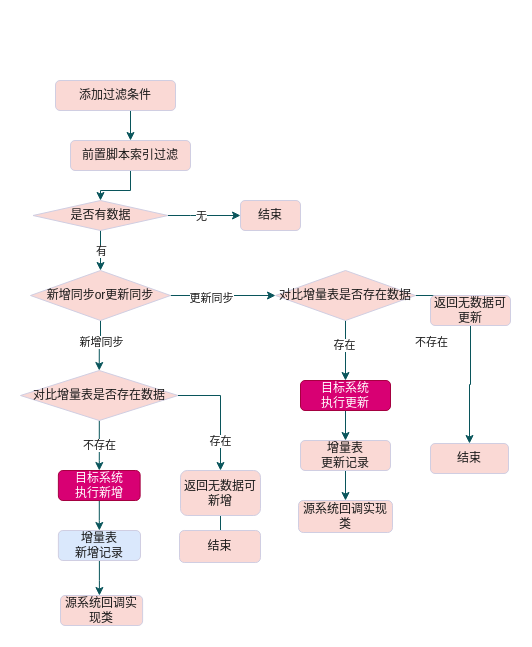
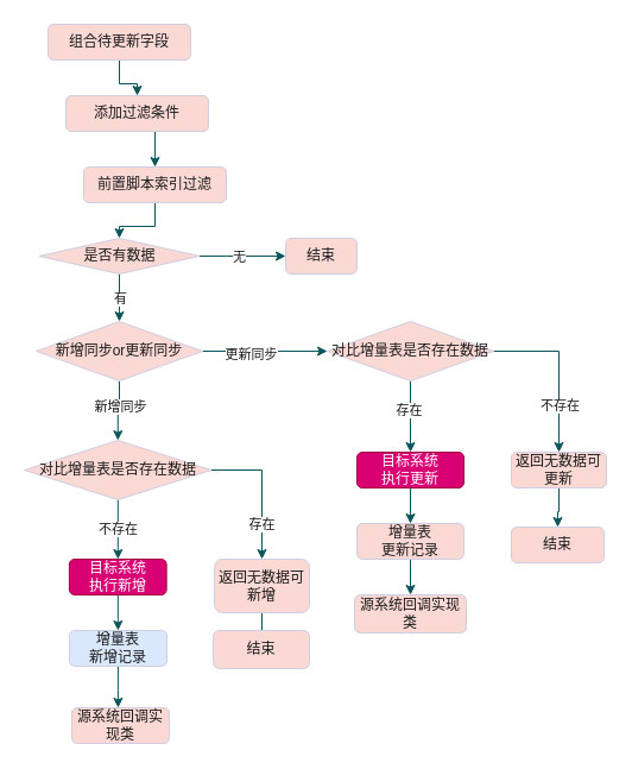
  <mxCell id="0" />
  <mxCell id="1" parent="0" />
+ <mxCell id="2" value="" style="edgeStyle=orthogonalEdgeStyle;rounded=0;orthogonalLoop=1;jettySize=auto;html=1;strokeColor=#09555B;fontColor=#1A1A1A;" edge="1" parent="1" source="3" target="22"><mxGeometry relative="1" as="geometry" /></mxCell>
+ <mxCell id="3" value="组合待更新字段" style="rounded=1;whiteSpace=wrap;html=1;fontSize=12;glass=0;strokeWidth=1;shadow=0;fillColor=#FAD9D5;strokeColor=#D0CEE2;fontColor=#1A1A1A;" parent="1" vertex="1"><mxGeometry x="40" y="20" width="120" height="30" as="geometry" /></mxCell>
  <mxCell id="4" style="edgeStyle=orthogonalEdgeStyle;rounded=0;orthogonalLoop=1;jettySize=auto;html=1;entryX=0.5;entryY=0;entryDx=0;entryDy=0;strokeColor=#09555B;fontColor=#1A1A1A;" edge="1" parent="1" source="5" target="35"><mxGeometry relative="1" as="geometry" /></mxCell>
  <mxCell id="5" value="前置脚本索引过滤" style="rounded=1;whiteSpace=wrap;html=1;fontSize=12;glass=0;strokeWidth=1;shadow=0;fillColor=#FAD9D5;strokeColor=#D0CEE2;fontColor=#1A1A1A;" vertex="1" parent="1"><mxGeometry x="70" y="140" width="120" height="30" as="geometry" /></mxCell>
  <mxCell id="6" style="edgeStyle=orthogonalEdgeStyle;rounded=0;orthogonalLoop=1;jettySize=auto;html=1;entryX=0;entryY=0.5;entryDx=0;entryDy=0;strokeColor=#09555B;fontColor=#1A1A1A;" edge="1" parent="1" source="10" target="20"><mxGeometry relative="1" as="geometry"><mxPoint x="270" y="295" as="targetPoint" /></mxGeometry></mxCell>
  <mxCell id="7" value="更新同步" style="edgeLabel;html=1;align=center;verticalAlign=middle;resizable=0;points=[];fontColor=#1A1A1A;" vertex="1" connectable="0" parent="6"><mxGeometry x="-0.229" y="-2" relative="1" as="geometry"><mxPoint as="offset" /></mxGeometry></mxCell>
  <mxCell id="8" style="edgeStyle=orthogonalEdgeStyle;rounded=0;orthogonalLoop=1;jettySize=auto;html=1;exitX=0.5;exitY=1;exitDx=0;exitDy=0;entryX=0.5;entryY=0;entryDx=0;entryDy=0;strokeColor=#09555B;fontColor=#1A1A1A;" edge="1" parent="1" source="10" target="15"><mxGeometry relative="1" as="geometry" /></mxCell>
  <mxCell id="9" value="新增同步" style="edgeLabel;html=1;align=center;verticalAlign=middle;resizable=0;points=[];fontColor=#1A1A1A;" vertex="1" connectable="0" parent="8"><mxGeometry x="-0.196" relative="1" as="geometry"><mxPoint as="offset" /></mxGeometry></mxCell>
  <mxCell id="10" value="新增同步or更新同步" style="rhombus;whiteSpace=wrap;html=1;fillColor=#FAD9D5;strokeColor=#D0CEE2;fontColor=#1A1A1A;" vertex="1" parent="1"><mxGeometry x="30" y="270" width="140" height="50" as="geometry" /></mxCell>
  <mxCell id="11" style="edgeStyle=orthogonalEdgeStyle;rounded=0;orthogonalLoop=1;jettySize=auto;html=1;strokeColor=#09555B;fontColor=#1A1A1A;" edge="1" parent="1" source="15" target="24"><mxGeometry relative="1" as="geometry"><Array as="points"><mxPoint x="98.75" y="460" /><mxPoint x="98.75" y="460" /></Array></mxGeometry></mxCell>
  <mxCell id="12" value="不存在" style="edgeLabel;html=1;align=center;verticalAlign=middle;resizable=0;points=[];fontColor=#1A1A1A;" vertex="1" connectable="0" parent="11"><mxGeometry x="-0.285" relative="1" as="geometry"><mxPoint y="7" as="offset" /></mxGeometry></mxCell>
  <mxCell id="13" style="edgeStyle=orthogonalEdgeStyle;rounded=0;orthogonalLoop=1;jettySize=auto;html=1;strokeColor=#09555B;fontColor=#1A1A1A;" edge="1" parent="1" source="15" target="28"><mxGeometry relative="1" as="geometry" /></mxCell>
  <mxCell id="14" value="存在" style="edgeLabel;html=1;align=center;verticalAlign=middle;resizable=0;points=[];fontColor=#1A1A1A;" vertex="1" connectable="0" parent="13"><mxGeometry x="-0.347" y="1" relative="1" as="geometry"><mxPoint x="4" y="46" as="offset" /></mxGeometry></mxCell>
  <mxCell id="15" value="对比增量表是否存在数据" style="rhombus;whiteSpace=wrap;html=1;fillColor=#FAD9D5;strokeColor=#D0CEE2;fontColor=#1A1A1A;" vertex="1" parent="1"><mxGeometry x="20" y="370" width="157.5" height="50" as="geometry" /></mxCell>
  <mxCell id="16" style="edgeStyle=orthogonalEdgeStyle;rounded=0;orthogonalLoop=1;jettySize=auto;html=1;entryX=0.5;entryY=0;entryDx=0;entryDy=0;strokeColor=#09555B;fontColor=#1A1A1A;" edge="1" parent="1" source="20" target="26"><mxGeometry relative="1" as="geometry" /></mxCell>
  <mxCell id="17" value="存在" style="edgeLabel;html=1;align=center;verticalAlign=middle;resizable=0;points=[];fontColor=#1A1A1A;" vertex="1" connectable="0" parent="16"><mxGeometry x="-0.195" y="-2" relative="1" as="geometry"><mxPoint as="offset" /></mxGeometry></mxCell>
  <mxCell id="18" style="edgeStyle=orthogonalEdgeStyle;rounded=0;orthogonalLoop=1;jettySize=auto;html=1;strokeColor=#09555B;fontColor=#1A1A1A;" edge="1" parent="1" source="20" target="30"><mxGeometry relative="1" as="geometry" /></mxCell>
  <mxCell id="19" value="不存在" style="edgeLabel;html=1;align=center;verticalAlign=middle;resizable=0;points=[];fontColor=#1A1A1A;" vertex="1" connectable="0" parent="18"><mxGeometry x="-0.214" y="-1" relative="1" as="geometry"><mxPoint x="1" y="45" as="offset" /></mxGeometry></mxCell>
  <mxCell id="20" value="对比增量表是否存在数据" style="rhombus;whiteSpace=wrap;html=1;fillColor=#FAD9D5;strokeColor=#D0CEE2;fontColor=#1A1A1A;" vertex="1" parent="1"><mxGeometry x="275" y="270" width="140" height="50" as="geometry" /></mxCell>
  <mxCell id="21" style="edgeStyle=orthogonalEdgeStyle;rounded=0;orthogonalLoop=1;jettySize=auto;html=1;exitX=0.5;exitY=1;exitDx=0;exitDy=0;entryX=0.5;entryY=0;entryDx=0;entryDy=0;strokeColor=#09555B;fontColor=#1A1A1A;" edge="1" parent="1" source="22" target="5"><mxGeometry relative="1" as="geometry" /></mxCell>
  <mxCell id="22" value="添加过滤条件" style="rounded=1;whiteSpace=wrap;html=1;fontSize=12;glass=0;strokeWidth=1;shadow=0;fillColor=#FAD9D5;strokeColor=#D0CEE2;fontColor=#1A1A1A;" vertex="1" parent="1"><mxGeometry x="55" y="80" width="120" height="30" as="geometry" /></mxCell>
  <mxCell id="23" value="" style="edgeStyle=orthogonalEdgeStyle;rounded=0;orthogonalLoop=1;jettySize=auto;html=1;strokeColor=#09555B;fontColor=#1A1A1A;" edge="1" parent="1" source="24" target="39"><mxGeometry relative="1" as="geometry" /></mxCell>
  <mxCell id="24" value="目标系统&lt;br&gt;执行新增" style="rounded=1;whiteSpace=wrap;html=1;fillColor=#d80073;strokeColor=#A50040;fontColor=#ffffff;" vertex="1" parent="1"><mxGeometry x="57.88" y="470" width="81.75" height="30" as="geometry" /></mxCell>
  <mxCell id="25" value="" style="edgeStyle=orthogonalEdgeStyle;rounded=0;orthogonalLoop=1;jettySize=auto;html=1;strokeColor=#09555B;fontColor=#1A1A1A;" edge="1" parent="1" source="26" target="41"><mxGeometry relative="1" as="geometry" /></mxCell>
  <mxCell id="26" value="目标系统&lt;br&gt;执行更新" style="rounded=1;whiteSpace=wrap;html=1;fillColor=#d80073;strokeColor=#A50040;fontColor=#ffffff;" vertex="1" parent="1"><mxGeometry x="300" y="380" width="90" height="30" as="geometry" /></mxCell>
  <mxCell id="27" value="" style="edgeStyle=orthogonalEdgeStyle;rounded=0;orthogonalLoop=1;jettySize=auto;html=1;fontColor=#1A1A1A;strokeColor=#09555B;" edge="1" parent="1" source="28" target="42"><mxGeometry relative="1" as="geometry" /></mxCell>
  <mxCell id="28" value="返回无数据可新增" style="rounded=1;whiteSpace=wrap;html=1;fillColor=#FAD9D5;strokeColor=#D0CEE2;fontColor=#1A1A1A;" vertex="1" parent="1"><mxGeometry x="180" y="470" width="80" height="45" as="geometry" /></mxCell>
  <mxCell id="29" value="" style="edgeStyle=orthogonalEdgeStyle;rounded=0;orthogonalLoop=1;jettySize=auto;html=1;fontColor=#1A1A1A;strokeColor=#09555B;" edge="1" parent="1" source="30" target="37"><mxGeometry relative="1" as="geometry" /></mxCell>
- <mxCell id="30" value="返回无数据可更新" style="rounded=1;whiteSpace=wrap;html=1;fillColor=#FAD9D5;strokeColor=#D0CEE2;fontColor=#1A1A1A;" vertex="1" parent="1"><mxGeometry x="430" y="295" width="80" height="30" as="geometry" /></mxCell>
+ <mxCell id="30" value="返回无数据可更新" style="rounded=1;whiteSpace=wrap;html=1;fillColor=#FAD9D5;strokeColor=#D0CEE2;fontColor=#1A1A1A;" vertex="1" parent="1"><mxGeometry x="430" y="380" width="80" height="30" as="geometry" /></mxCell>
  <mxCell id="31" style="edgeStyle=orthogonalEdgeStyle;rounded=0;orthogonalLoop=1;jettySize=auto;html=1;exitX=0.5;exitY=1;exitDx=0;exitDy=0;entryX=0.5;entryY=0;entryDx=0;entryDy=0;strokeColor=#09555B;fontColor=#1A1A1A;" edge="1" parent="1" source="35" target="10"><mxGeometry relative="1" as="geometry"><Array as="points"><mxPoint x="100" y="250" /><mxPoint x="100" y="250" /></Array></mxGeometry></mxCell>
  <mxCell id="32" value="有" style="edgeLabel;html=1;align=center;verticalAlign=middle;resizable=0;points=[];fontColor=#1A1A1A;" vertex="1" connectable="0" parent="31"><mxGeometry x="-0.21" y="3" relative="1" as="geometry"><mxPoint x="-3" y="4" as="offset" /></mxGeometry></mxCell>
  <mxCell id="33" style="edgeStyle=orthogonalEdgeStyle;rounded=0;orthogonalLoop=1;jettySize=auto;html=1;strokeColor=#09555B;fontColor=#1A1A1A;" edge="1" parent="1" source="35" target="36"><mxGeometry relative="1" as="geometry"><mxPoint x="200" y="215" as="targetPoint" /><Array as="points"><mxPoint x="190" y="215" /><mxPoint x="190" y="215" /></Array></mxGeometry></mxCell>
  <mxCell id="34" value="无" style="edgeLabel;html=1;align=center;verticalAlign=middle;resizable=0;points=[];fontColor=#1A1A1A;" vertex="1" connectable="0" parent="33"><mxGeometry x="0.185" y="-2" relative="1" as="geometry"><mxPoint x="-10" y="-2" as="offset" /></mxGeometry></mxCell>
  <mxCell id="35" value="是否有数据" style="rhombus;whiteSpace=wrap;html=1;fillColor=#FAD9D5;strokeColor=#D0CEE2;fontColor=#1A1A1A;" vertex="1" parent="1"><mxGeometry x="32.5" y="200" width="135" height="30" as="geometry" /></mxCell>
  <mxCell id="36" value="结束" style="rounded=1;whiteSpace=wrap;html=1;fillColor=#FAD9D5;strokeColor=#D0CEE2;fontColor=#1A1A1A;" vertex="1" parent="1"><mxGeometry x="240" y="200" width="60" height="30" as="geometry" /></mxCell>
  <mxCell id="37" value="结束" style="rounded=1;whiteSpace=wrap;html=1;fillColor=#FAD9D5;strokeColor=#D0CEE2;fontColor=#1A1A1A;" vertex="1" parent="1"><mxGeometry x="430" y="443" width="78" height="30" as="geometry" /></mxCell>
  <mxCell id="38" style="edgeStyle=orthogonalEdgeStyle;rounded=0;orthogonalLoop=1;jettySize=auto;html=1;fontColor=#1A1A1A;strokeColor=#09555B;" edge="1" parent="1" source="39"><mxGeometry relative="1" as="geometry"><mxPoint x="98.94" y="595" as="targetPoint" /></mxGeometry></mxCell>
  <mxCell id="39" value="增量表&lt;br&gt;新增记录" style="rounded=1;whiteSpace=wrap;html=1;fillColor=#dae8fc;strokeColor=#D0CEE2;fontColor=#1A1A1A;" vertex="1" parent="1"><mxGeometry x="57.88" y="530" width="82.12" height="30" as="geometry" /></mxCell>
  <mxCell id="40" value="" style="edgeStyle=orthogonalEdgeStyle;rounded=0;orthogonalLoop=1;jettySize=auto;html=1;fontColor=#1A1A1A;strokeColor=#09555B;" edge="1" parent="1" source="41" target="44"><mxGeometry relative="1" as="geometry" /></mxCell>
  <mxCell id="41" value="增量表&lt;br&gt;更新记录" style="rounded=1;whiteSpace=wrap;html=1;fillColor=#FAD9D5;strokeColor=#D0CEE2;fontColor=#1A1A1A;" vertex="1" parent="1"><mxGeometry x="300" y="440" width="90" height="30" as="geometry" /></mxCell>
  <mxCell id="42" value="结束" style="rounded=1;whiteSpace=wrap;html=1;fillColor=#FAD9D5;strokeColor=#D0CEE2;fontColor=#1A1A1A;" vertex="1" parent="1"><mxGeometry x="179" y="530" width="81" height="32" as="geometry" /></mxCell>
  <mxCell id="43" value="源系统回调实现类" style="rounded=1;whiteSpace=wrap;html=1;fillColor=#FAD9D5;strokeColor=#D0CEE2;fontColor=#1A1A1A;" vertex="1" parent="1"><mxGeometry x="60" y="595" width="82.12" height="30" as="geometry" /></mxCell>
  <mxCell id="44" value="源系统回调实现类" style="rounded=1;whiteSpace=wrap;html=1;fillColor=#FAD9D5;strokeColor=#D0CEE2;fontColor=#1A1A1A;" vertex="1" parent="1"><mxGeometry x="298" y="500" width="94" height="32" as="geometry" /></mxCell>
